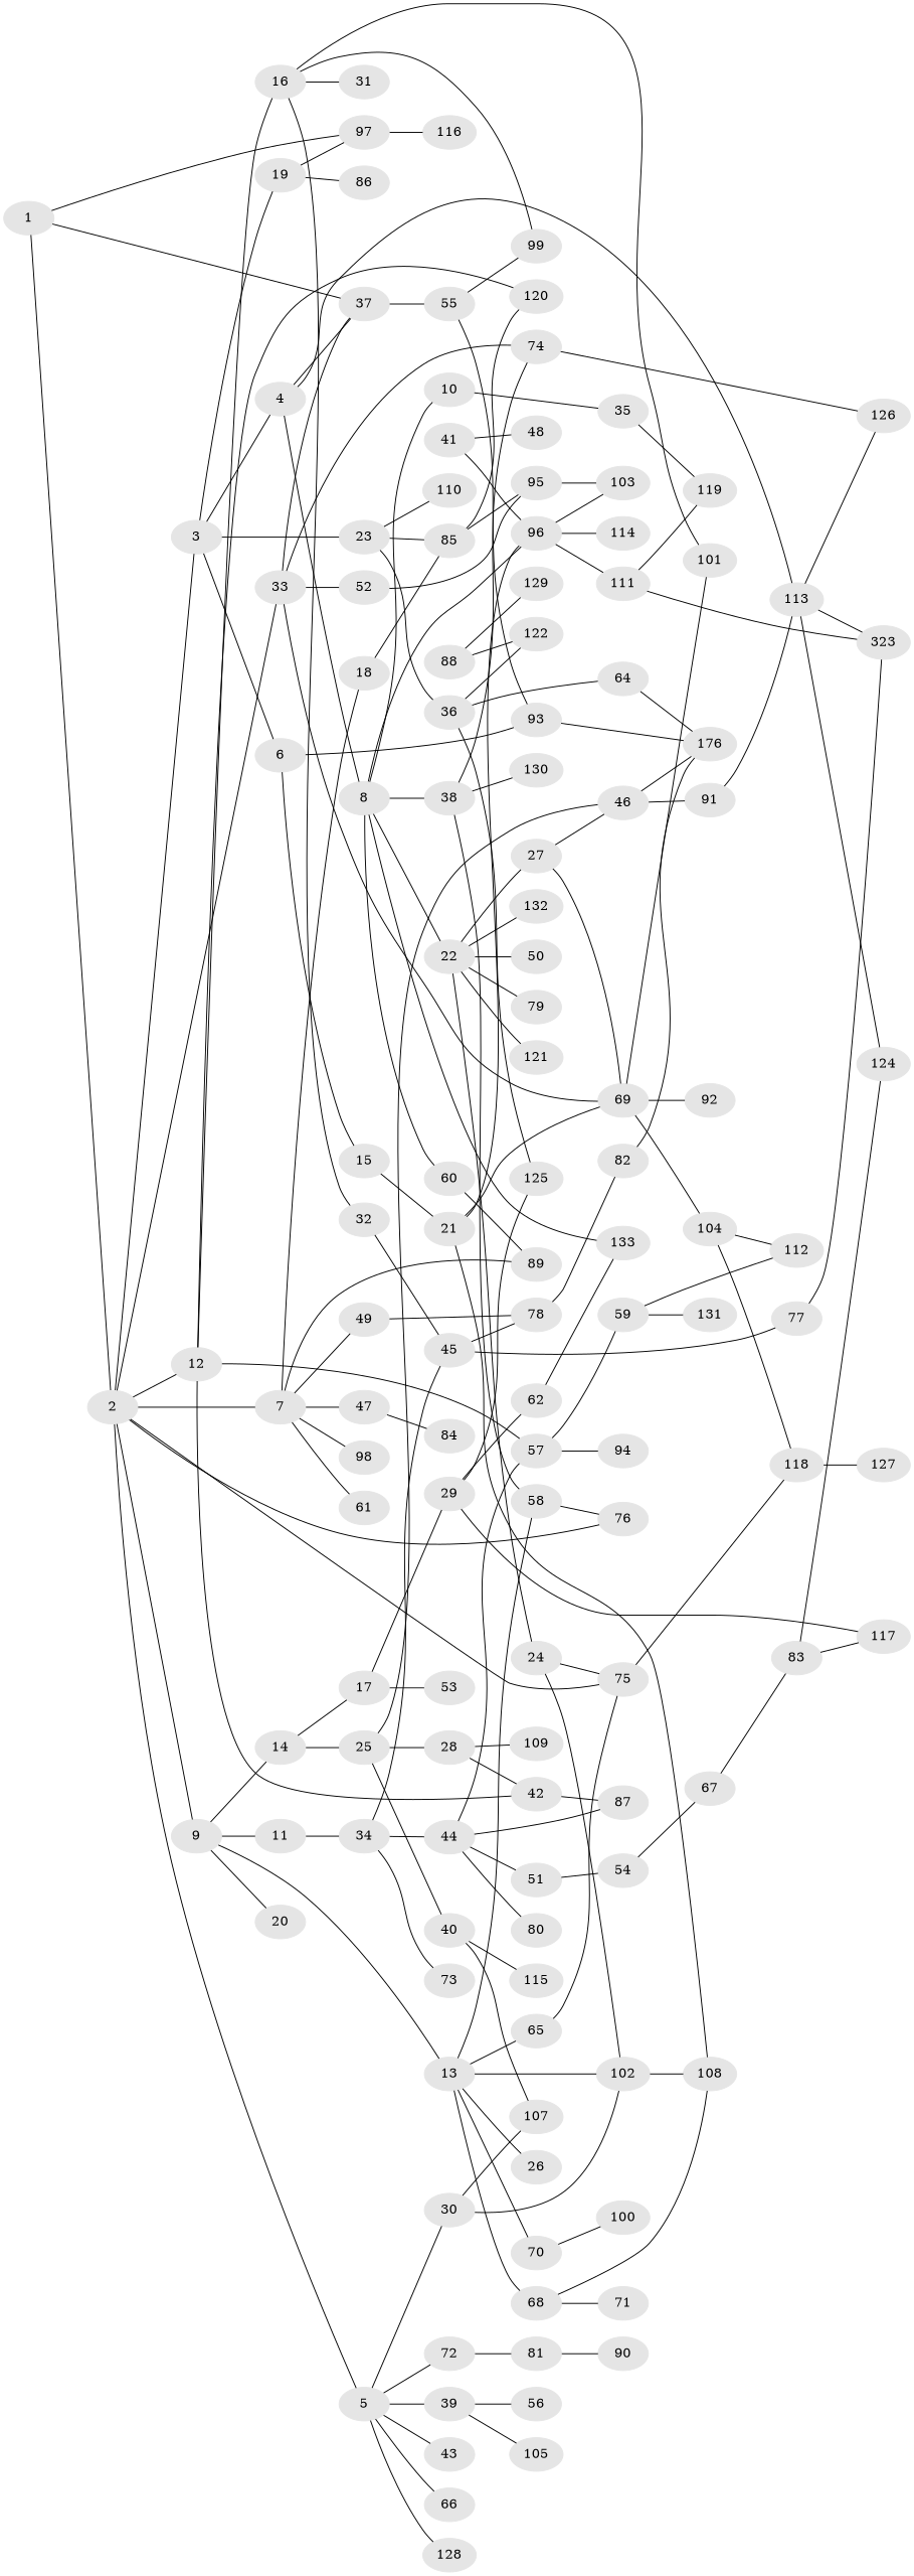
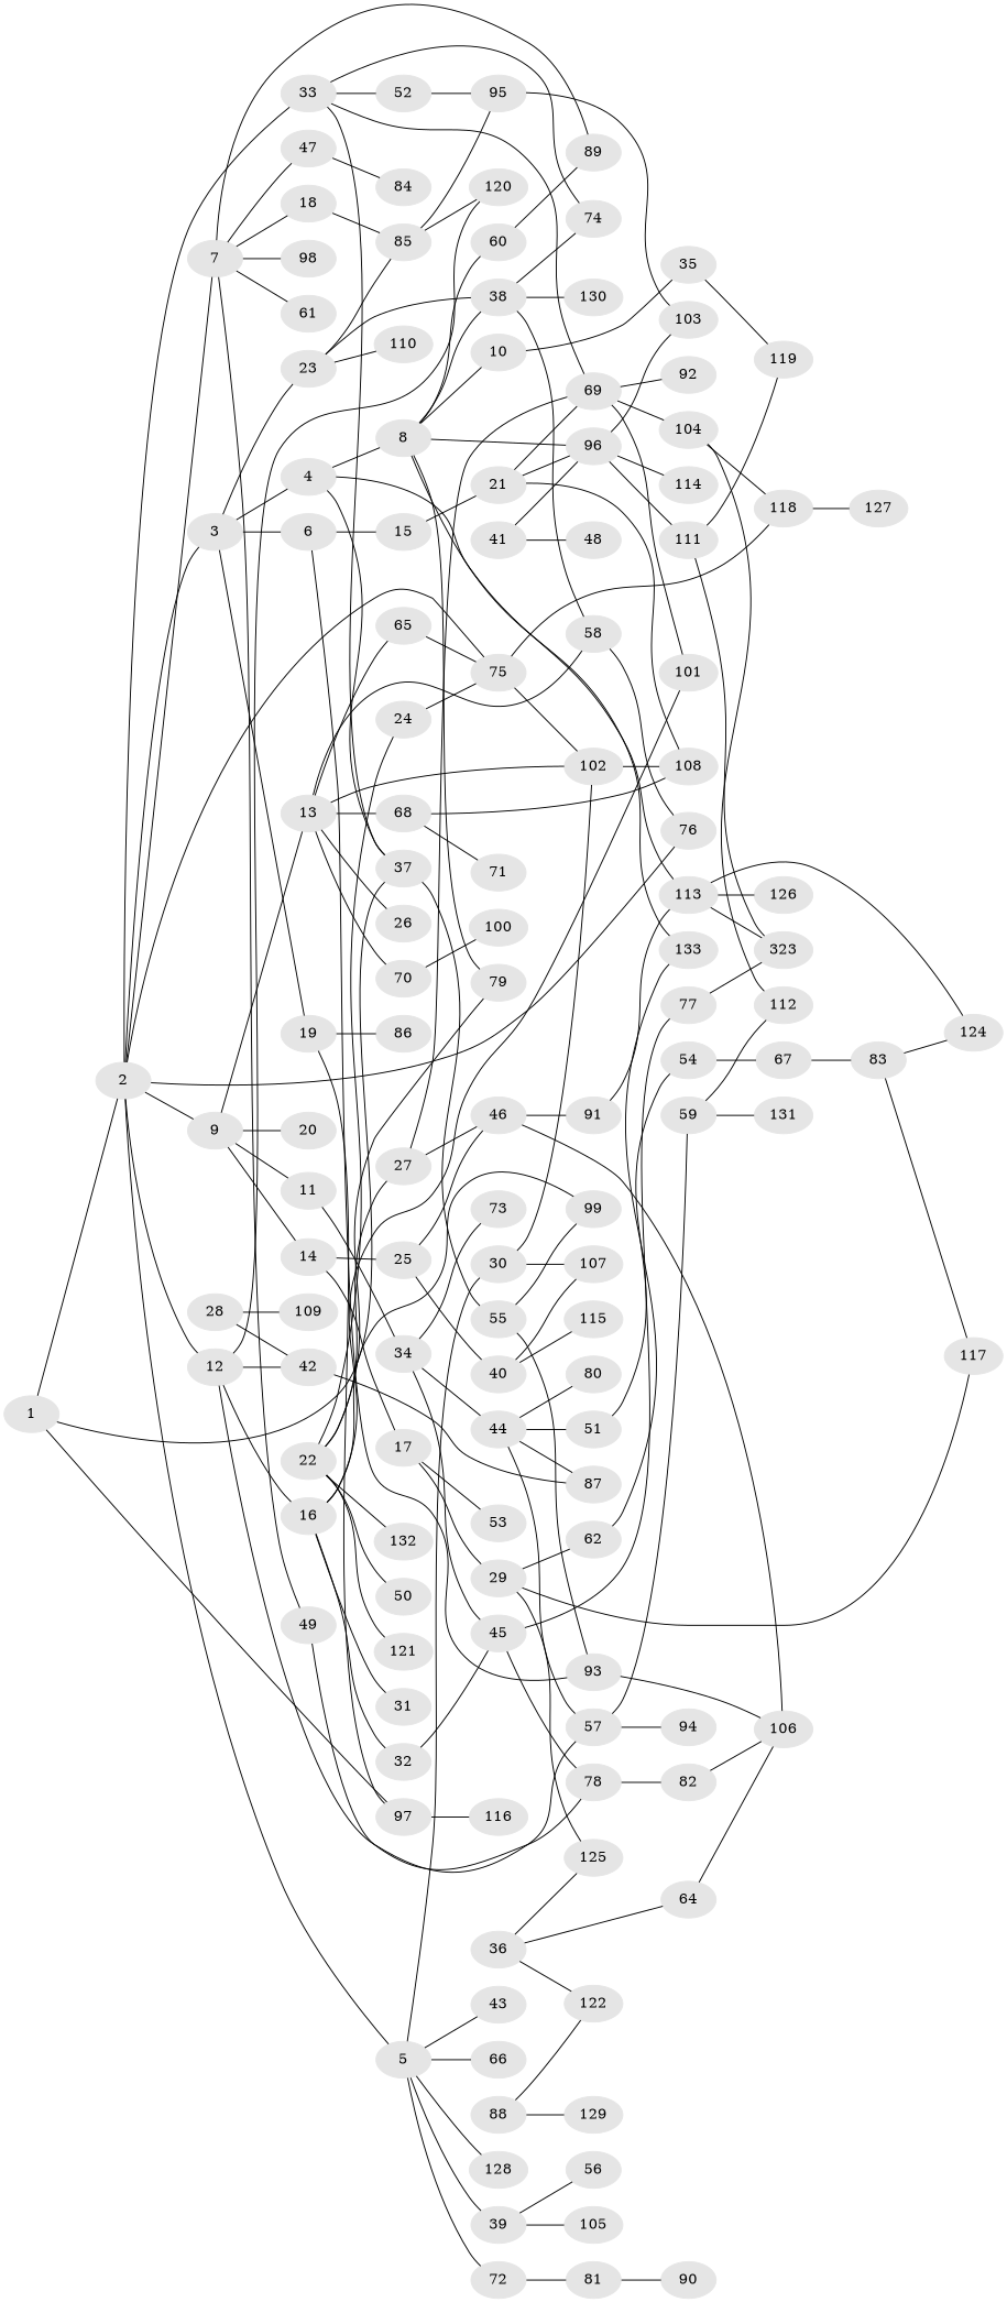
  graph {
    rankdir=LR
    node [color=gray90 style=filled]
    1
    2
    37
    97
    3
    5
    7
    9
    12
    33
    75
    76
    55
    116
    4
    6
    19
    23
    30
    39
    43
    66
    72
    128
    18
    47
    49
    61
    89
    98
    11
    13
    14
    20
    16
    42
    57
    120
    69
    52
    74
    118
    8
    113
    15
    93
    86
    85
    36
    110
    10
    22
    38
    60
    96
    133
    126
    n58 [label=323]
    124
    102
    107
    56
    105
    81
    88
    122
    129
    21
-   106 [label=176]
+   106
    84
    78
    35
    24
    27
    50
    79
    121
    132
    58
    130
    103
    111
    114
    34
    26
    65
    68
    70
    17
    25
    119
    45
    44
    73
    31
    32
    99
    101
    87
    59
    94
    108
    71
    100
    29
    53
    28
    40
    46
    62
    117
    125
    95
    92
    104
    64
    109
    115
    91
    41
    48
    77
    51
    80
    54
    82
    67
    83
    112
    131
    90
    127
    1 -- 2
    1 -- 37
    1 -- 97
    2 -- 3
    2 -- 5
    2 -- 7
    2 -- 9
    2 -- 12
    2 -- 33
    2 -- 75
    2 -- 76
    37 -- 55
    97 -- 116
    3 -- 4
    3 -- 6
    3 -- 19
    3 -- 23
    5 -- 30
    5 -- 39
    5 -- 43
    5 -- 66
    5 -- 72
    5 -- 128
    7 -- 18
    7 -- 47
    7 -- 49
    7 -- 61
    7 -- 89
    7 -- 98
    9 -- 11
    9 -- 13
    9 -- 14
    9 -- 20
    12 -- 16
    12 -- 42
    12 -- 57
    12 -- 120
    33 -- 37
    33 -- 69
    33 -- 52
    33 -- 74
    75 -- 118
    55 -- 93
    55 -- 99
    4 -- 37
    4 -- 8
    4 -- 113
    6 -- 15
    6 -- 93
    19 -- 97
    19 -- 86
    23 -- 85
-   23 -- 36
+   23 -- 38
    23 -- 110
    30 -- 102
    30 -- 107
    39 -- 56
    39 -- 105
    72 -- 81
    18 -- 85
    47 -- 84
    49 -- 78
    11 -- 34
    13 -- 102
    13 -- 58
    13 -- 26
    13 -- 65
    13 -- 68
    13 -- 70
    14 -- 17
    14 -- 25
    16 -- 31
    16 -- 32
    16 -- 99
    16 -- 101
    42 -- 87
    57 -- 59
    57 -- 94
    69 -- 101
    69 -- 92
    69 -- 104
    52 -- 95
-   74 -- 126
    118 -- 127
    8 -- 10
-   8 -- 22
+   8 -- 79
    8 -- 38
    8 -- 60
    8 -- 96
    8 -- 133
    113 -- 126
    113 -- n58
    113 -- 124
    15 -- 21
    93 -- 106
    85 -- 120
    85 -- 95
    36 -- 122
    36 -- 125
    36 -- 64
    10 -- 35
    22 -- 24
    22 -- 27
    22 -- 50
    22 -- 79
    22 -- 121
    22 -- 132
    38 -- 74
    38 -- 58
    38 -- 130
    60 -- 89
    96 -- 103
    96 -- 111
    96 -- 114
    102 -- 108
    81 -- 90
    88 -- 122
    88 -- 129
    21 -- 69
    21 -- 96
    21 -- 108
    78 -- 82
    35 -- 119
    24 -- 75
-   24 -- 102
+   75 -- 102
    27 -- 69
    27 -- 46
    58 -- 76
    111 -- n58
    111 -- 119
    34 -- 45
    34 -- 44
    34 -- 73
    65 -- 75
    68 -- 108
    68 -- 71
    70 -- 100
    17 -- 29
    17 -- 53
-   25 -- 28
    25 -- 40
    25 -- 46
    45 -- 78
    45 -- 77
    44 -- 57
    44 -- 87
    44 -- 51
    44 -- 80
    32 -- 45
    59 -- 112
    59 -- 131
    29 -- 62
    29 -- 117
    29 -- 125
    28 -- 42
    28 -- 109
    40 -- 107
    40 -- 115
    46 -- 106
    46 -- 91
    62 -- 133
    95 -- 103
    104 -- 118
    104 -- 112
    64 -- 106
    91 -- 113
    41 -- 96
    41 -- 48
    77 -- n58
    51 -- 54
    54 -- 67
    82 -- 106
    67 -- 83
    83 -- 124
    83 -- 117
  }
